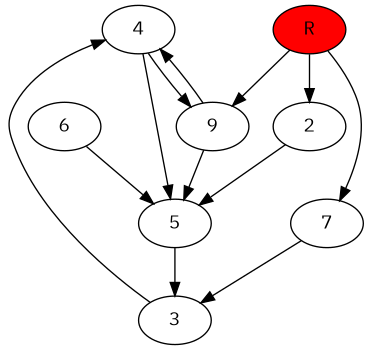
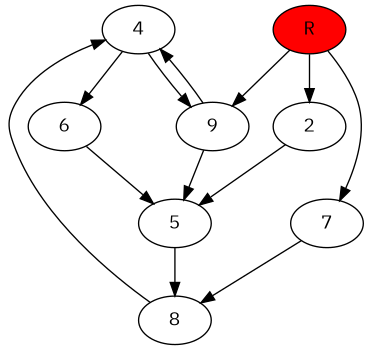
  digraph {
    fontname="IBM Plex Mono"
    node [fontname="IBM Plex Mono"]
    edge [fontname="IBM Plex Mono"]
    4
    5
    n3 [label=9]
    2
-   8 [label=3]
+   8
    6
    7
    R [fillcolor="#ff0000" style=filled]
-   4 -> 5
+   4 -> 6
    4 -> n3
    5 -> 8
    n3 -> 4
    n3 -> 5
    2 -> 5
    8 -> 4
    6 -> 5
    7 -> 8
    R -> n3
    R -> 2
    R -> 7
  }
